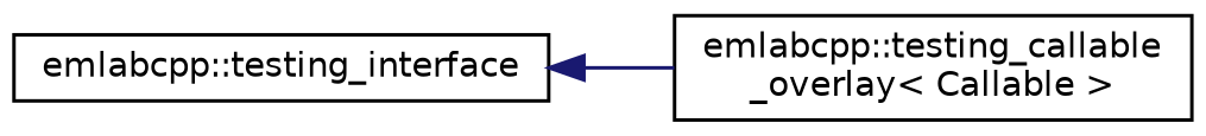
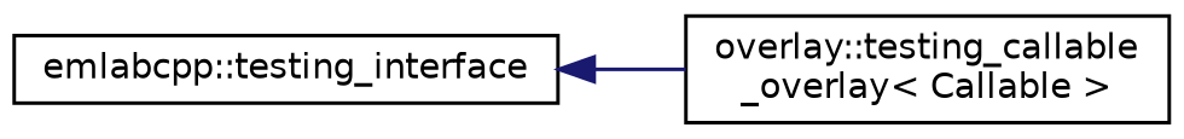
  digraph {
    rankdir=LR
    node [color=black fillcolor=white fontname=Helvetica fontsize=10 shape=record style=filled]
    n1 [height=0.2 label="emlabcpp::testing_interface" width=0.4]
-   n2 [height=0.2 label="emlabcpp::testing_callable\l_overlay\< Callable \>" width=0.4]
+   n2 [height=0.2 label="overlay::testing_callable\l_overlay\< Callable \>" width=0.4]
    n1 -> n2 [color=midnightblue dir=back fontname=Helvetica fontsize=10 labelfontname=Helvetica labelfontsize=10 style=solid]
  }
